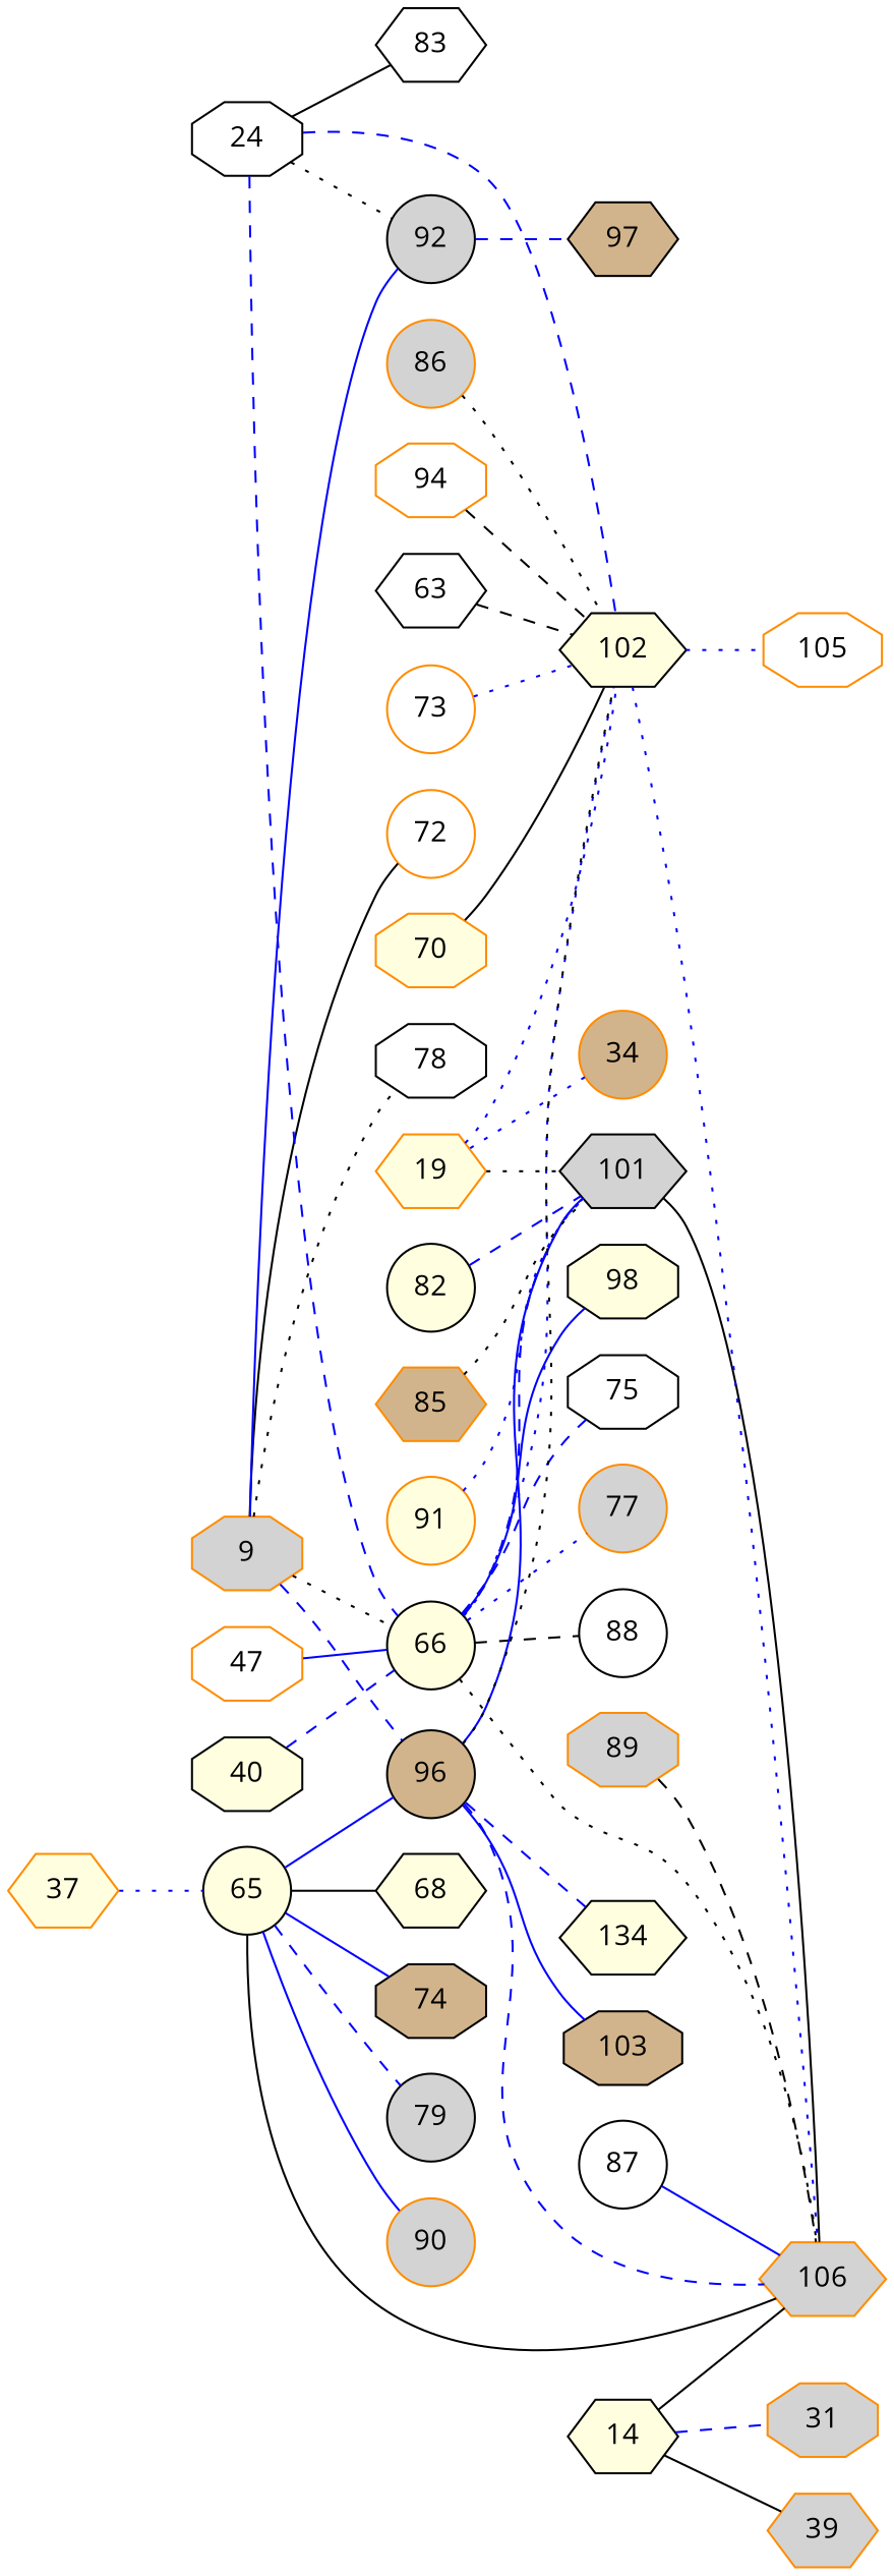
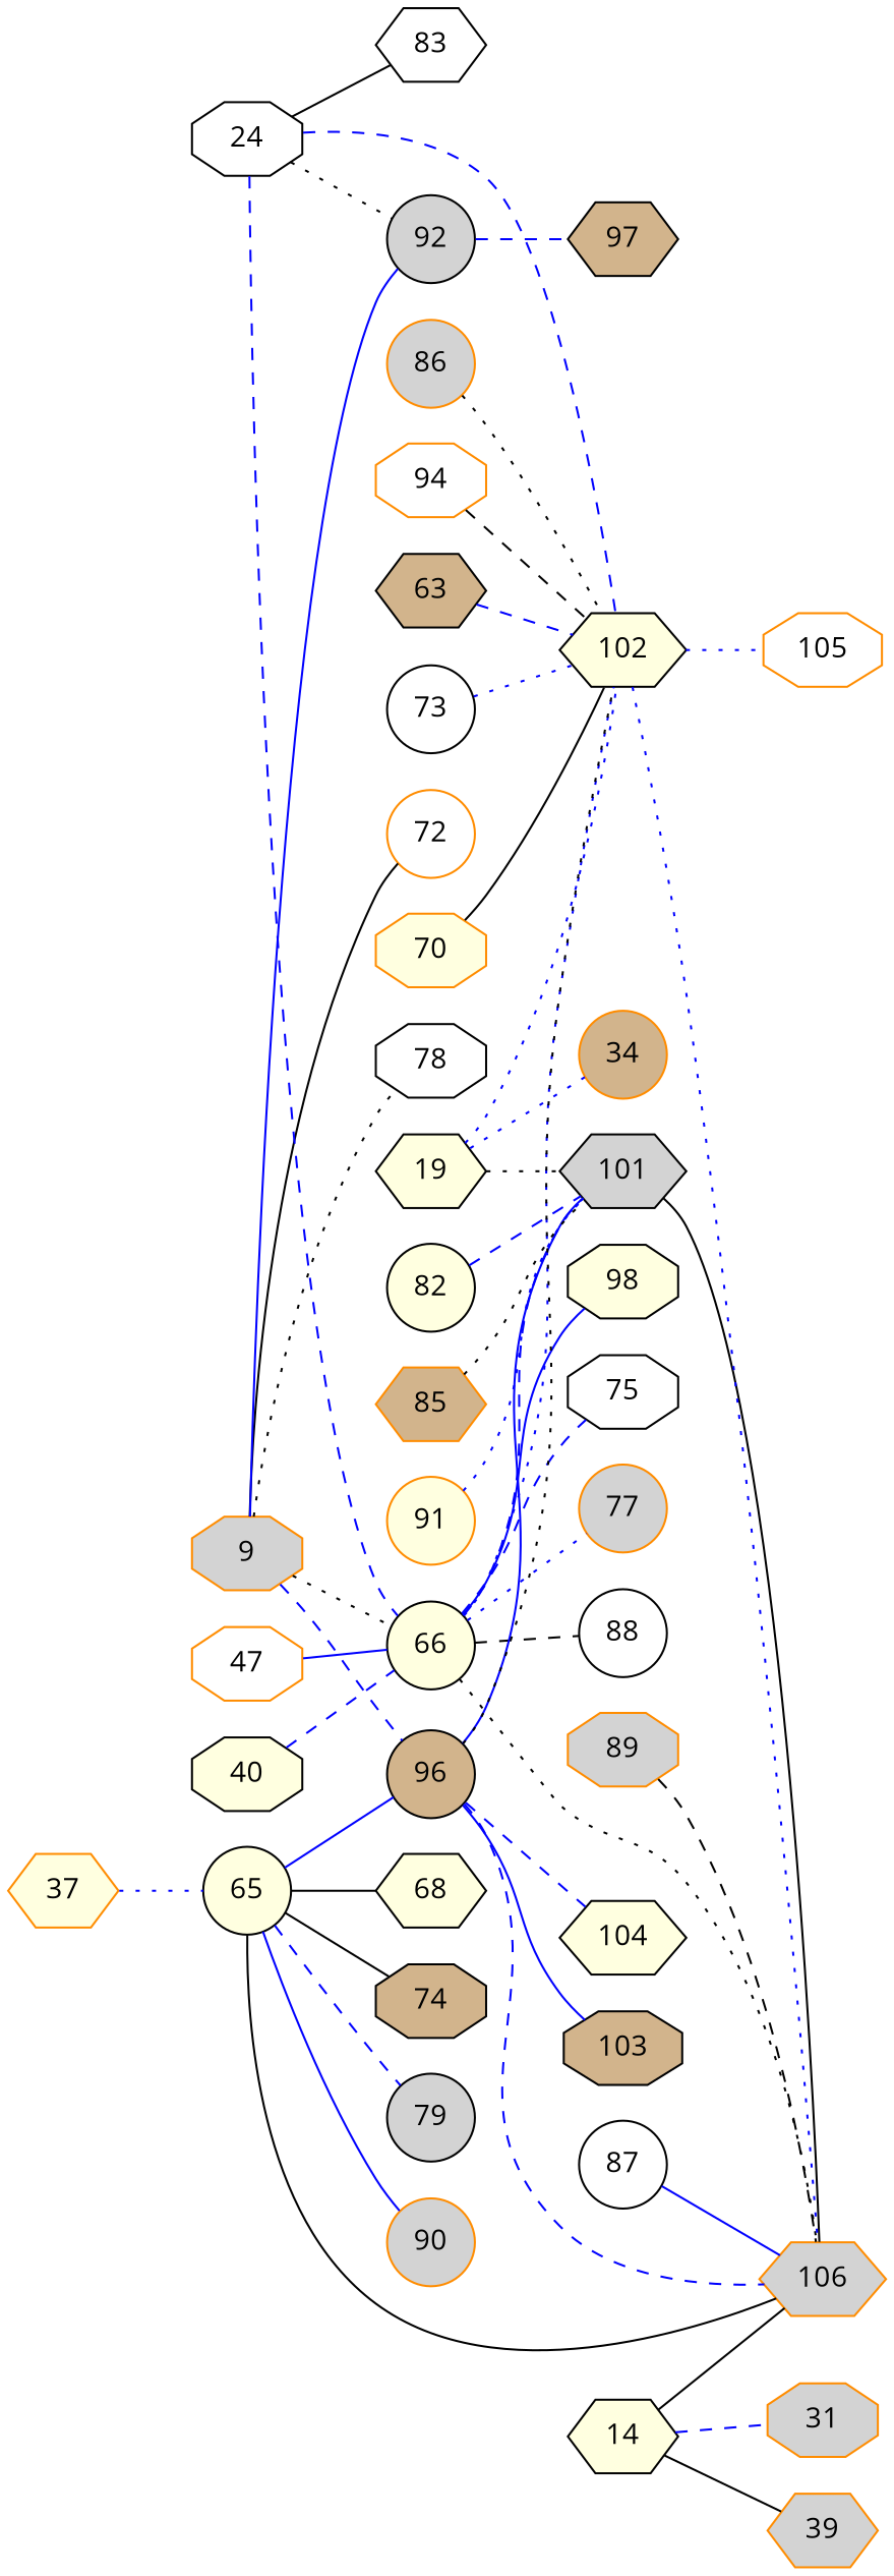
  graph {
    fontname="Open Sans"
    rankdir=LR
    node [color=black fillcolor=lightyellow fontname="Open Sans" shape=circle style=filled]
    edge [color=blue fontname="Open Sans" style=dotted]
    9 [color=darkorange fillcolor=lightgrey shape=octagon super="+8"]
    66 [super="+6+10+26+30+33+35"]
    72 [color=darkorange fillcolor=white]
    78 [fillcolor=white shape=octagon super="+76"]
    92 [fillcolor=lightgrey]
    96 [fillcolor=tan super="+93+95"]
    106 [color=darkorange fillcolor=lightgrey shape=hexagon super="+99+15+13+29+32+38+57+59+80+81"]
    101 [fillcolor=lightgrey shape=hexagon super="+67"]
    102 [shape=hexagon super="+100+50+52+62"]
    75 [fillcolor=white shape=octagon]
    77 [color=darkorange fillcolor=lightgrey]
    88 [fillcolor=white]
    98 [shape=octagon]
    97 [fillcolor=tan shape=hexagon]
    103 [fillcolor=tan shape=octagon]
-   104 [shape=hexagon label=134]
+   104 [shape=hexagon]
    14 [shape=hexagon super="+11"]
    31 [color=darkorange fillcolor=lightgrey shape=octagon]
    39 [color=darkorange fillcolor=lightgrey shape=hexagon]
-   19 [color=darkorange shape=hexagon super="+18"]
+   19 [shape=hexagon super="+18"]
    34 [color=darkorange fillcolor=tan]
    105 [color=darkorange fillcolor=white shape=octagon]
    24 [fillcolor=white shape=octagon super="+21"]
    83 [fillcolor=white shape=hexagon]
    65 [super="+5"]
    68 [shape=hexagon]
    74 [fillcolor=tan shape=octagon]
    79 [fillcolor=lightgrey]
    90 [color=darkorange fillcolor=lightgrey]
    37 [color=darkorange shape=hexagon]
    40 [shape=octagon]
    47 [color=darkorange fillcolor=white shape=octagon]
-   63 [fillcolor=white shape=hexagon]
+   63 [fillcolor=tan shape=hexagon]
    70 [color=darkorange shape=octagon]
-   73 [color=darkorange fillcolor=white]
+   73 [fillcolor=white]
    82
    85 [color=darkorange fillcolor=tan shape=hexagon]
    86 [color=darkorange fillcolor=lightgrey]
    87 [fillcolor=white super="+51"]
    89 [color=darkorange fillcolor=lightgrey shape=octagon]
    91 [color=darkorange super="+48+54"]
    94 [color=darkorange fillcolor=white shape=octagon]
    9 -- 66 [color=black weight=6]
    9 -- 72 [color=black style=solid]
    9 -- 78 [color=black]
    9 -- 92 [style=solid]
    9 -- 96 [style=dashed]
    66 -- 106 [color=black weight=2]
    66 -- 101 [style=dashed]
    66 -- 102 [weight=3]
    66 -- 75 [style=dashed]
    66 -- 77
    66 -- 88 [color=black style=dashed]
    66 -- 98 [style=solid]
    92 -- 97 [style=dashed]
    96 -- 106 [style=dashed]
    96 -- 101 [style=solid]
    96 -- 102 [color=black weight=2]
    96 -- 103 [style=solid]
    96 -- 104 [style=dashed]
    101 -- 106 [color=black style=solid]
    102 -- 106
    102 -- 105
    14 -- 106 [color=black style=solid weight=6]
    14 -- 31 [style=dashed]
    14 -- 39 [color=black style=solid]
    19 -- 101 [color=black weight=6]
    19 -- 102
    19 -- 34
    24 -- 66 [style=dashed]
    24 -- 92 [color=black]
    24 -- 102 [style=dashed weight=6]
    24 -- 83 [color=black style=solid]
    65 -- 96 [style=solid weight=6]
    65 -- 106 [color=black style=solid]
    65 -- 68 [color=black style=solid]
-   65 -- 74 [style=solid]
+   65 -- 74 [color=black style=solid]
    65 -- 79 [style=dashed]
    65 -- 90 [style=solid]
    37 -- 65
    40 -- 66 [style=dashed]
    47 -- 66 [style=solid]
-   63 -- 102 [color=black style=dashed]
+   63 -- 102 [style=dashed]
    70 -- 102 [color=black style=solid]
    73 -- 102
    82 -- 101 [style=dashed]
    85 -- 101 [color=black]
    86 -- 102 [color=black]
    87 -- 106 [style=solid]
    89 -- 106 [color=black style=dashed]
    91 -- 101
    94 -- 102 [color=black style=dashed]
  }
